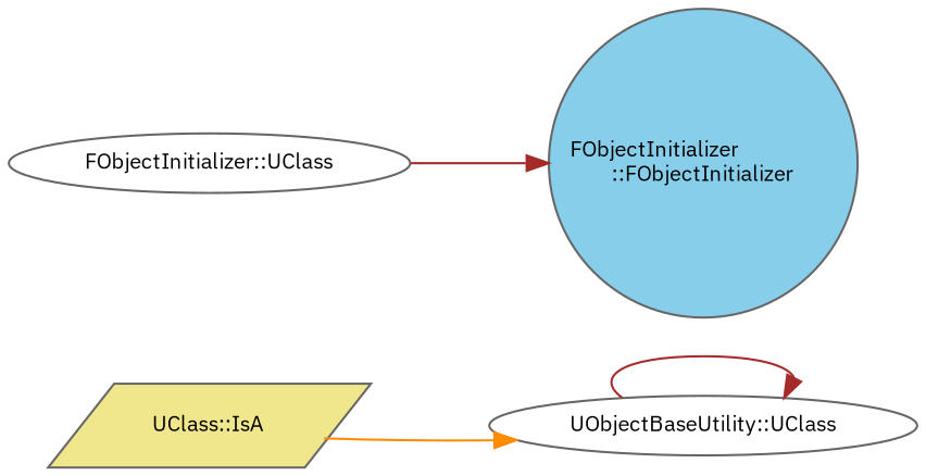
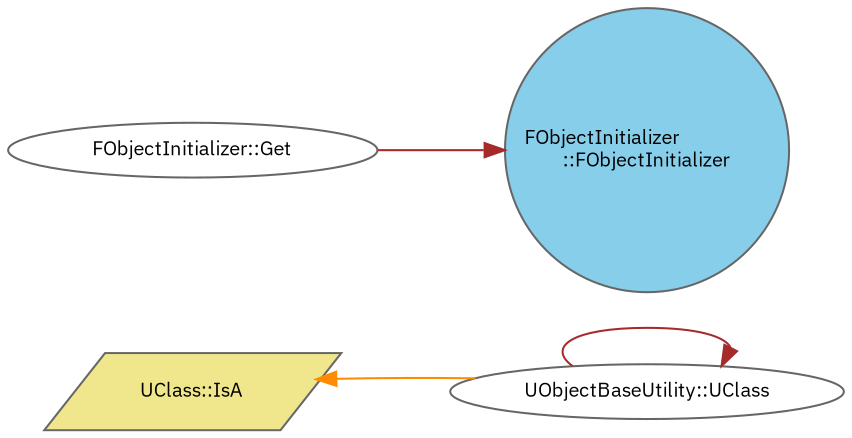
  digraph {
    fontname="IBM Plex Sans"
    rankdir=LR
    node [color=grey40 fillcolor=white fontname="IBM Plex Sans" fontsize=10 shape=ellipse style=filled]
    edge [color=brown fontname="IBM Plex Sans" fontsize=10 labelfontname=Helvetica labelfontsize=10 style=solid]
    n1 [color=gray40 fillcolor=khaki fontcolor=black height=0.2 label="UClass::IsA" shape=parallelogram width=0.4]
    n2 [height=0.2 label="UObjectBaseUtility::UClass" width=0.4]
-   n3 [height=0.2 label="FObjectInitializer::UClass" width=0.4]
+   n3 [height=0.2 label="FObjectInitializer::Get" width=0.4]
    n4 [fillcolor=skyblue height=0.2 label="FObjectInitializer\l::FObjectInitializer" shape=circle width=0.4]
-   n1 -> n2 [color=darkorange]
+   n2 -> n1 [color=darkorange]
    n2 -> n2
    n3 -> n4
  }
